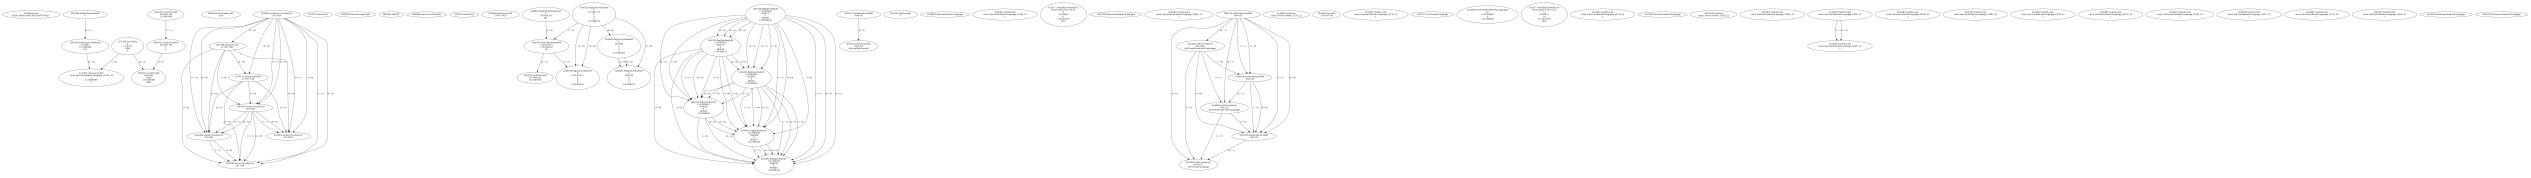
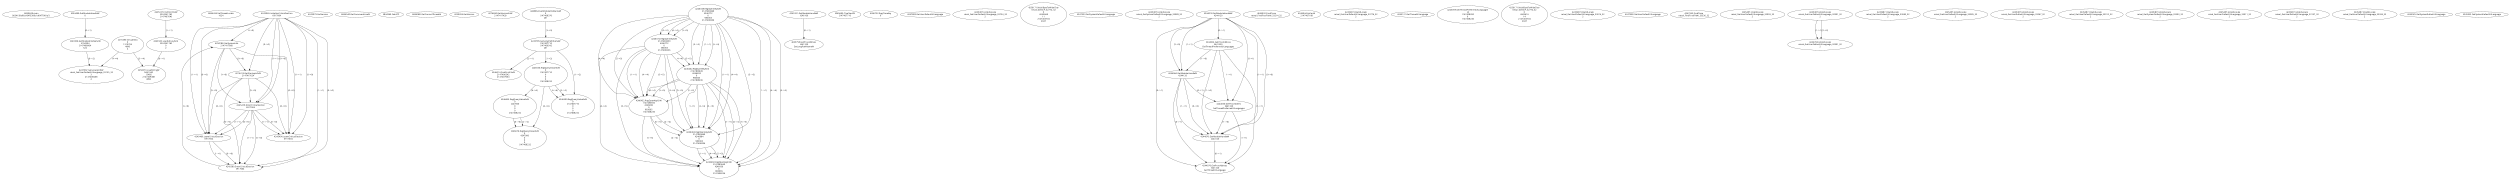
  digraph {
    fontname="Open Sans"
    node [fontname="Open Sans"]
    edge [fontname="Open Sans"]
    n1 [label="6850628.main\n0034150e96a164f5308c1d6477981a7a"]
    n2 [label="4254480.GetModuleHandleW\n0"]
    n3 [label="4243306.GetModuleFileNameW\n4194304\n2147408904\n522"]
    n4 [label="4247567.GetLocaleInfoW\nretval_GetUserDefaultUILanguage_33155_32\n3\n2147408268\n4"]
    n5 [label="6844434.SetThreadLocale\n1024"]
    n6 [label="4243965.InitializeCriticalSection\n6917004"]
    n7 [label="4250188.GetSystemInfo\n2147417660"]
    n8 [label="4214413.GetStartupInfoW\n2147417624"]
    n9 [label="4245418.EnterCriticalSection\n6917004"]
    n10 [label="4245469.LeaveCriticalSection\n6917004"]
    n11 [label="4245454.LeaveCriticalSection\n6917004"]
    n12 [label="4245580.EnterCriticalSection\n6917004"]
    n13 [label="4243979.GetVersion\n"]
    n14 [label="6844540.GetCommandLineW\n"]
    n15 [label="6844560.GetACP\n"]
    n16 [label="6844580.GetCurrentThreadId\n"]
    n17 [label="4250204.GetVersion\n"]
    n18 [label="4276690.GetVersionExW\n2147417420"]
    n19 [label="4248064.GetModuleFileNameW\n0\n2147408370\n261"]
    n20 [label="4245785.GetLongPathNameW\n2147407710\n2147406542\n261"]
    n21 [label="4246014.FindFirstFileW\n2147406542\n2147407064"]
    n22 [label="4246556.RegQueryValueExW\n0\n2147407710\n0\n0\n0\n2147408232"]
    n23 [label="4246599.RegQueryValueExW\n0\n2147407710\n0\n0\n0\n2147408232"]
    n24 [label="4215383.VirtualAlloc\n0\n1310704\n4096\n4"]
    n25 [label="4250073.LoadStringW\n9441340\n65485\n2147409468\n4096"]
    n26 [label="4246338.RegOpenKeyExW\n2147483649\n4246772\n0\n983065\n2147408236"]
    n27 [label="4246372.RegOpenKeyExW\n2147483650\n4246772\n0\n983065\n2147408236"]
    n28 [label="4246402.RegOpenKeyExW\n2147483649\n4246832\n0\n983065\n2147408236"]
    n29 [label="4246432.RegOpenKeyExW\n2147483650\n4246832\n0\n983065\n2147408236"]
    n30 [label="4246462.RegOpenKeyExW\n2147483649\n4246884\n0\n983065\n2147408236"]
    n31 [label="4246492.RegOpenKeyExW\n2147483649\n4246936\n0\n983065\n2147408236"]
    n32 [label="4245741.GetModuleHandleW\n4246160"]
    n33 [label="4245758.GetProcAddress\n9441320\nGetLongPathNameW"]
    n34 [label="4246635.RegQueryValueExW\n0\n4247000\n0\n0\n0\n2147408232"]
    n35 [label="4246676.RegQueryValueExW\n0\n4247000\n0\n0\n0\n2147408232"]
+   n36 [label="4245683.CharNextW\n2147407716"]
    n37 [label="4246722.RegCloseKey\n0"]
    n38 [label="4247883.GetUserDefaultUILanguage\n"]
    n39 [label="4245487.IsValidLocale\nretval_GetUserDefaultUILanguage_33724_32\n2"]
    n40 [label="4250171.MultiByteToWideChar\nretval_GetACP_32774_32\n0\n4243668\n11\n2147403704\n2047"]
    n41 [label="4247923.GetSystemDefaultUILanguage\n"]
    n42 [label="4245487.IsValidLocale\nretval_GetSystemDefaultUILanguage_33089_32\n2"]
    n43 [label="4244018.GetModuleHandleW\n4244120"]
    n44 [label="4244024.GetProcAddress\n9441320\nGetThreadPreferredUILanguages"]
    n45 [label="4244044.GetModuleHandleW\n4244120"]
    n46 [label="4244050.GetProcAddress\n9441320\nSetThreadPreferredUILanguages"]
    n47 [label="4244070.GetModuleHandleW\n4244120"]
    n48 [label="4244076.GetProcAddress\n9441320\nGetThreadUILanguage"]
    n49 [label="4246032.FindClose\nretval_FindFirstFileW_33214_32"]
    n50 [label="4246044.lstrlenW\n2147407108"]
    n51 [label="4245487.IsValidLocale\nretval_GetUserDefaultUILanguage_33776_32\n2"]
    n52 [label="4245121.GetThreadUILanguage\n"]
    n53 [label="4245059.GetThreadPreferredUILanguages\n56\n2147408200\n0\n2147408240"]
    n54 [label="4250171.MultiByteToWideChar\nretval_GetACP_32774_32\n0\n4243616\n14\n2147403704\n2047"]
    n55 [label="4245487.IsValidLocale\nretval_GetUserDefaultUILanguage_33014_32\n2"]
    n56 [label="4247558.GetUserDefaultUILanguage\n"]
    n57 [label="4247247.FindFirstFileW\n3224341740\n2147407640"]
    n58 [label="4248145.LoadLibraryExW\n3224341740\n0\n2"]
    n59 [label="4247263.FindClose\nretval_FindFirstFileW_33336_32"]
    n60 [label="4245487.IsValidLocale\nretval_GetUserDefaultUILanguage_32903_32\n2"]
    n61 [label="4245487.IsValidLocale\nretval_GetUserDefaultUILanguage_32901_32\n2"]
    n62 [label="4244766.IsValidLocale\nretval_GetUserDefaultUILanguage_32901_32\n2"]
    n63 [label="4245487.IsValidLocale\nretval_GetUserDefaultUILanguage_33049_32\n2"]
    n64 [label="4245487.IsValidLocale\nretval_GetUserDefaultUILanguage_33285_32\n2"]
    n65 [label="4245487.IsValidLocale\nretval_GetUserDefaultUILanguage_33267_32\n2"]
    n66 [label="4245487.IsValidLocale\nretval_GetUserDefaultUILanguage_33012_32\n2"]
    n67 [label="4245487.IsValidLocale\nretval_GetSystemDefaultUILanguage_33303_32\n2"]
    n68 [label="4245487.IsValidLocale\nretval_GetUserDefaultUILanguage_33011_32\n2"]
    n69 [label="4245487.IsValidLocale\nretval_GetUserDefaultUILanguage_33197_32\n2"]
    n70 [label="4245487.IsValidLocale\nretval_GetUserDefaultUILanguage_33326_32\n2"]
    n71 [label="4245525.GetSystemDefaultUILanguage\n"]
    n72 [label="4245552.GetSystemDefaultUILanguage\n"]
    n2 -> n3 [label="(0-->1)"]
    n3 -> n4 [label="(0-->2)"]
    n6 -> n7 [label="(0-->0)"]
    n6 -> n8 [label="(0-->0)"]
    n6 -> n9 [label="(1-->1)"]
    n6 -> n9 [label="(0-->0)"]
    n6 -> n10 [label="(1-->1)"]
    n6 -> n10 [label="(0-->0)"]
    n6 -> n11 [label="(1-->1)"]
    n6 -> n11 [label="(0-->0)"]
    n6 -> n12 [label="(1-->1)"]
    n6 -> n12 [label="(0-->0)"]
    n7 -> n8 [label="(0-->0)"]
    n7 -> n9 [label="(0-->0)"]
    n7 -> n10 [label="(0-->0)"]
    n7 -> n11 [label="(0-->0)"]
-   n7 -> n12 [label="(0-->0)"]
+   n12 -> n7 [label="(0-->0)"]
    n8 -> n9 [label="(0-->0)"]
    n8 -> n10 [label="(0-->0)"]
    n8 -> n11 [label="(0-->0)"]
    n8 -> n12 [label="(0-->0)"]
    n9 -> n10 [label="(1-->1)"]
    n9 -> n10 [label="(0-->0)"]
    n9 -> n11 [label="(1-->1)"]
    n9 -> n11 [label="(0-->0)"]
    n9 -> n12 [label="(1-->1)"]
    n9 -> n12 [label="(0-->0)"]
    n10 -> n12 [label="(1-->1)"]
    n10 -> n12 [label="(0-->0)"]
    n19 -> n20 [label="(3-->3)"]
    n20 -> n21 [label="(2-->1)"]
-   n22 -> n20 [label="(1-->2)"]
+   n20 -> n22 [label="(1-->2)"]
    n20 -> n23 [label="(1-->2)"]
    n22 -> n23 [label="(2-->2)"]
    n22 -> n23 [label="(6-->6)"]
    n22 -> n34 [label="(6-->6)"]
    n22 -> n35 [label="(6-->6)"]
    n24 -> n4 [label="(4-->4)"]
    n24 -> n25 [label="(3-->4)"]
    n26 -> n27 [label="(2-->2)"]
    n26 -> n27 [label="(4-->4)"]
    n26 -> n27 [label="(5-->5)"]
    n26 -> n28 [label="(1-->1)"]
    n26 -> n28 [label="(4-->4)"]
    n26 -> n28 [label="(5-->5)"]
    n26 -> n29 [label="(4-->4)"]
    n26 -> n29 [label="(5-->5)"]
    n26 -> n30 [label="(1-->1)"]
    n26 -> n30 [label="(4-->4)"]
    n26 -> n30 [label="(5-->5)"]
    n26 -> n31 [label="(1-->1)"]
    n26 -> n31 [label="(4-->4)"]
    n26 -> n31 [label="(5-->5)"]
    n27 -> n28 [label="(4-->4)"]
    n27 -> n28 [label="(5-->5)"]
    n27 -> n29 [label="(1-->1)"]
    n27 -> n29 [label="(4-->4)"]
    n27 -> n29 [label="(5-->5)"]
    n27 -> n30 [label="(4-->4)"]
    n27 -> n30 [label="(5-->5)"]
    n27 -> n31 [label="(4-->4)"]
    n27 -> n31 [label="(5-->5)"]
    n28 -> n29 [label="(2-->2)"]
    n28 -> n29 [label="(4-->4)"]
    n28 -> n29 [label="(5-->5)"]
    n28 -> n30 [label="(1-->1)"]
    n28 -> n30 [label="(4-->4)"]
    n28 -> n30 [label="(5-->5)"]
    n28 -> n31 [label="(1-->1)"]
    n28 -> n31 [label="(4-->4)"]
    n28 -> n31 [label="(5-->5)"]
    n29 -> n30 [label="(4-->4)"]
    n29 -> n30 [label="(5-->5)"]
    n29 -> n31 [label="(4-->4)"]
    n29 -> n31 [label="(5-->5)"]
    n30 -> n31 [label="(1-->1)"]
    n30 -> n31 [label="(4-->4)"]
    n30 -> n31 [label="(5-->5)"]
    n32 -> n33 [label="(0-->1)"]
    n34 -> n35 [label="(2-->2)"]
    n34 -> n35 [label="(6-->6)"]
    n43 -> n44 [label="(0-->1)"]
    n43 -> n45 [label="(1-->1)"]
    n43 -> n45 [label="(0-->0)"]
    n43 -> n46 [label="(0-->1)"]
    n43 -> n47 [label="(1-->1)"]
    n43 -> n47 [label="(0-->0)"]
    n43 -> n48 [label="(0-->1)"]
    n44 -> n45 [label="(1-->0)"]
    n44 -> n46 [label="(1-->1)"]
    n44 -> n47 [label="(1-->0)"]
    n44 -> n48 [label="(1-->1)"]
    n45 -> n46 [label="(0-->1)"]
    n45 -> n47 [label="(1-->1)"]
    n45 -> n47 [label="(0-->0)"]
+   n45 -> n48 [label="(0-->1)"]
    n46 -> n47 [label="(1-->0)"]
    n46 -> n48 [label="(1-->1)"]
    n47 -> n48 [label="(0-->1)"]
    n57 -> n58 [label="(1-->1)"]
    n58 -> n25 [label="(0-->1)"]
    n61 -> n62 [label="(1-->1)"]
    n61 -> n62 [label="(2-->2)"]
  }
